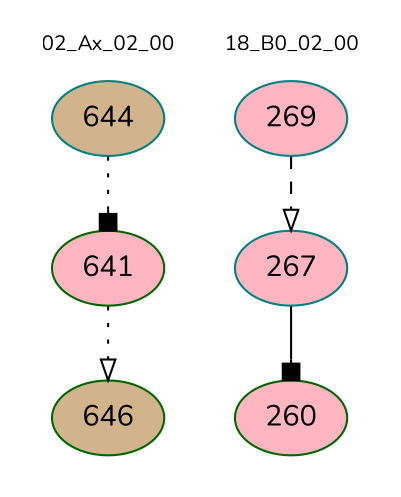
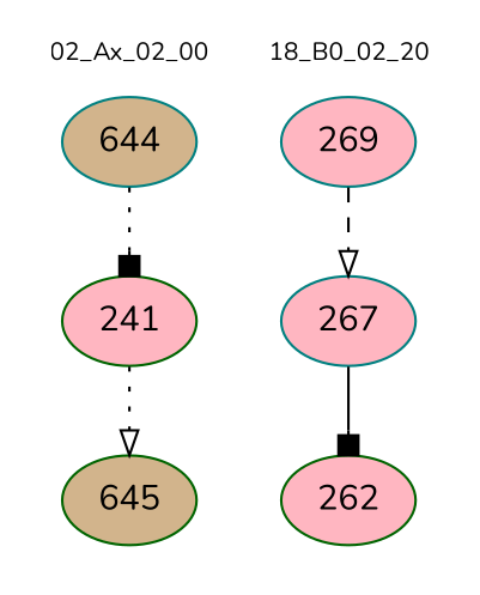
  digraph {
    fontname=Nunito
    node [color=teal fillcolor=lightpink fontname=Nunito style=filled]
    edge [arrowhead=box color=black fontname=Nunito style=dotted]
    n1 [fillcolor=tan label=644]
-   n2 [color=darkgreen label=641]
-   n3 [color=darkgreen fillcolor=tan label=646]
+   n2 [color=darkgreen label=241]
+   n3 [color=darkgreen fillcolor=tan label=645]
    n4 [label=269]
    n5 [label=267]
-   n6 [color=darkgreen label=260]
+   n6 [color=darkgreen label=262]
    subgraph cluster_1 {
      color=white
      fontsize=10
      label="02_Ax_02_00"
      n1
      n2
      n3
    }
    subgraph cluster_2 {
      color=white
      fontsize=10
-     label="18_B0_02_00"
+     label="18_B0_02_20"
      n4
      n5
      n6
    }
    n1 -> n2
    n2 -> n3 [arrowhead=onormal]
    n4 -> n5 [arrowhead=onormal style=dashed]
    n5 -> n6 [style=solid]
  }
